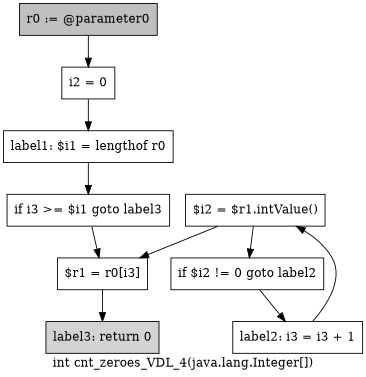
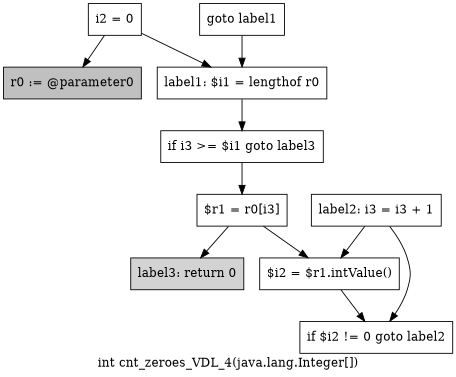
  digraph {
    label="int cnt_zeroes_VDL_4(java.lang.Integer[])"
    node [shape=box]
    n1 [fillcolor=gray label="r0 := @parameter0" style=filled]
    n2 [label="i2 = 0"]
    n3 [label="label1: $i1 = lengthof r0"]
    n4 [label="if i3 >= $i1 goto label3"]
    n5 [label="$r1 = r0[i3]"]
    n6 [fillcolor=lightgray label="label3: return 0" style=filled]
    n7 [label="$i2 = $r1.intValue()"]
    n8 [label="if $i2 != 0 goto label2"]
    n9 [label="label2: i3 = i3 + 1"]
-   n1 -> n2
+   n10 [label="goto label1"]
+   n2 -> n1
    n2 -> n3
    n3 -> n4
    n4 -> n5
    n5 -> n6
-   n7 -> n5
+   n5 -> n7
    n7 -> n8
-   n8 -> n9
+   n9 -> n8
    n9 -> n7
+   n10 -> n3
  }
